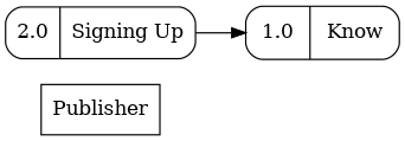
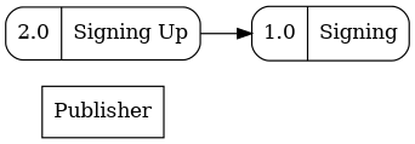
  digraph {
    rankdir=LR
    node [shape=Mrecord]
    n1 [label=Publisher shape=box]
-   n2 [label="{<f0> 1.0|<f1> Know }"]
+   n2 [label="{<f0> 1.0|<f1> Signing }"]
    n3 [label="{<f0> 2.0|<f1> Signing Up }"]
    n3 -> n2
  }
